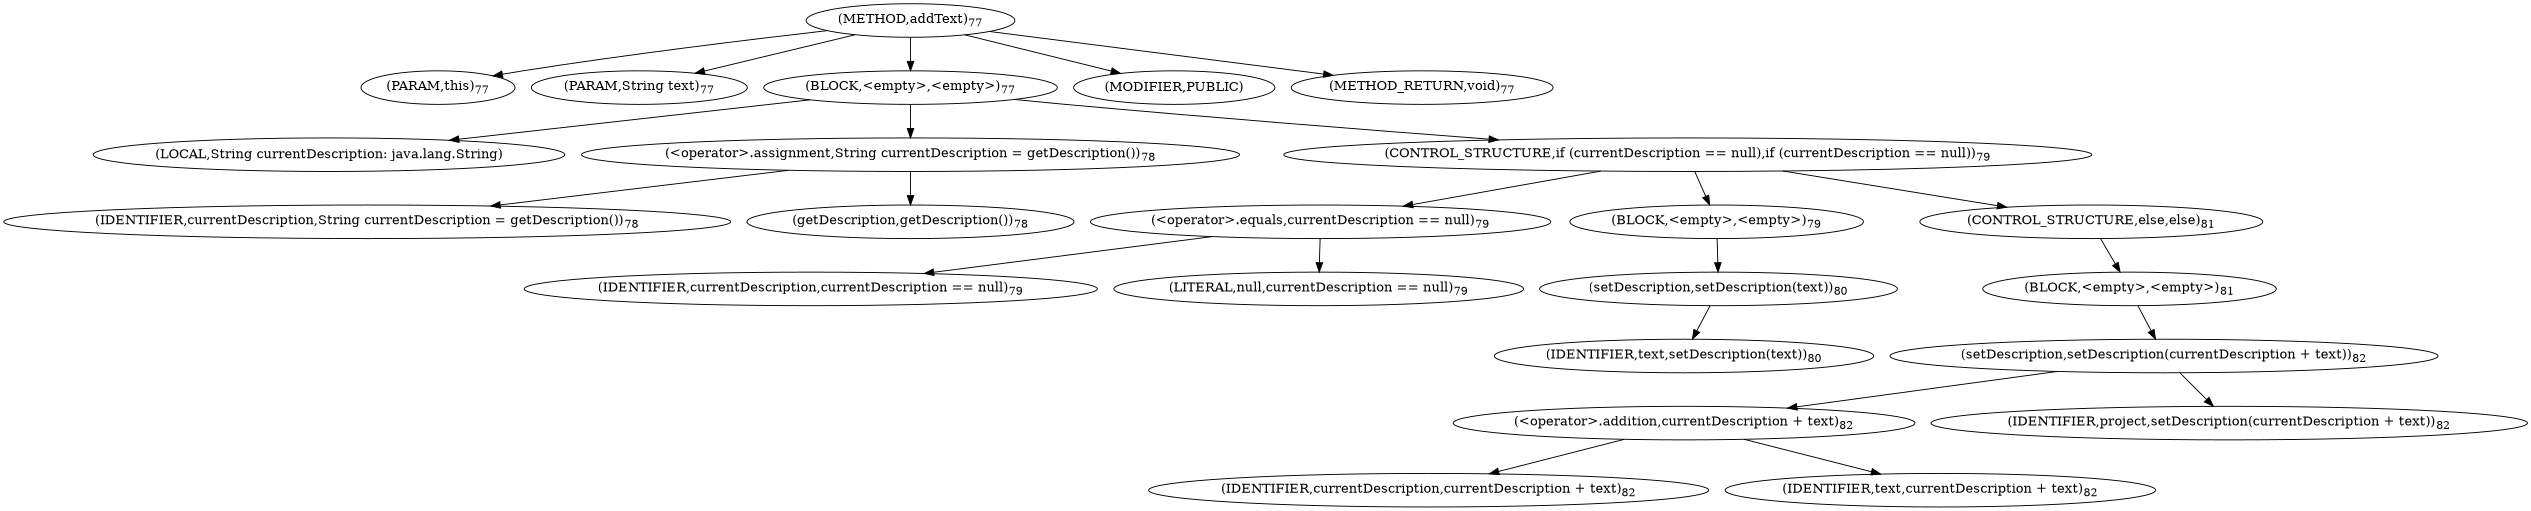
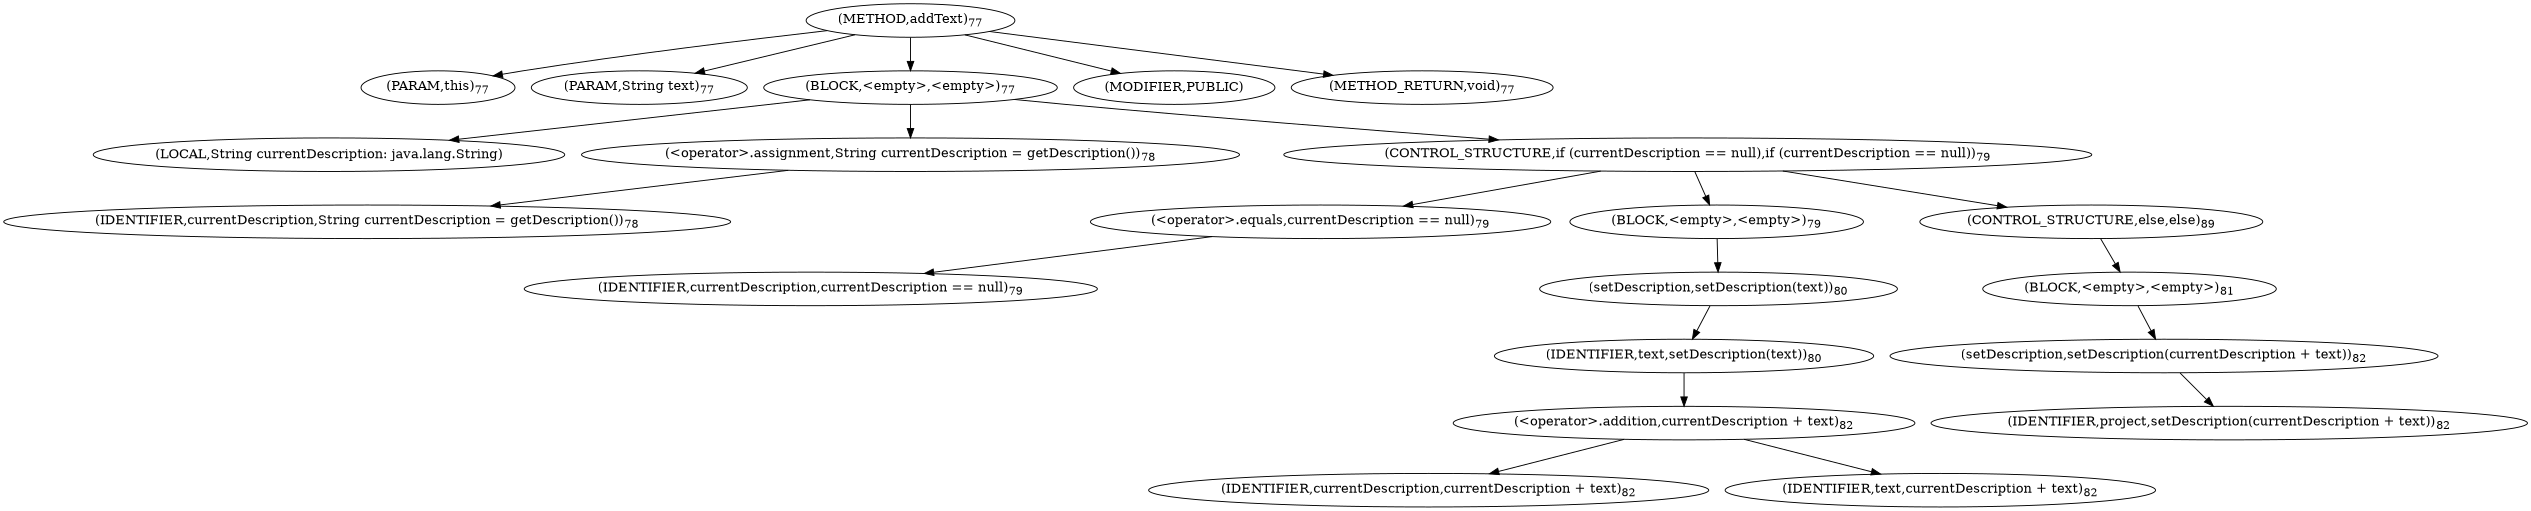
  digraph {
    n1 [label=<(METHOD,addText)<SUB>77</SUB>>]
    n2 [label=<(PARAM,this)<SUB>77</SUB>>]
    n3 [label=<(PARAM,String text)<SUB>77</SUB>>]
    n4 [label=<(BLOCK,&lt;empty&gt;,&lt;empty&gt;)<SUB>77</SUB>>]
    n5 [label=<(MODIFIER,PUBLIC)>]
    n6 [label=<(METHOD_RETURN,void)<SUB>77</SUB>>]
    n7 [label=<(LOCAL,String currentDescription: java.lang.String)>]
    n8 [label=<(&lt;operator&gt;.assignment,String currentDescription = getDescription())<SUB>78</SUB>>]
    n9 [label=<(CONTROL_STRUCTURE,if (currentDescription == null),if (currentDescription == null))<SUB>79</SUB>>]
    n10 [label=<(IDENTIFIER,currentDescription,String currentDescription = getDescription())<SUB>78</SUB>>]
-   n11 [label=<(getDescription,getDescription())<SUB>78</SUB>>]
    n12 [label=<(&lt;operator&gt;.equals,currentDescription == null)<SUB>79</SUB>>]
    n13 [label=<(BLOCK,&lt;empty&gt;,&lt;empty&gt;)<SUB>79</SUB>>]
-   n14 [label=<(CONTROL_STRUCTURE,else,else)<SUB>81</SUB>>]
+   n14 [label=<(CONTROL_STRUCTURE,else,else)<SUB>89</SUB>>]
    n15 [label=<(IDENTIFIER,currentDescription,currentDescription == null)<SUB>79</SUB>>]
-   n16 [label=<(LITERAL,null,currentDescription == null)<SUB>79</SUB>>]
    n17 [label=<(setDescription,setDescription(text))<SUB>80</SUB>>]
    n18 [label=<(BLOCK,&lt;empty&gt;,&lt;empty&gt;)<SUB>81</SUB>>]
    n19 [label=<(IDENTIFIER,text,setDescription(text))<SUB>80</SUB>>]
    n20 [label=<(setDescription,setDescription(currentDescription + text))<SUB>82</SUB>>]
    n21 [label=<(IDENTIFIER,project,setDescription(currentDescription + text))<SUB>82</SUB>>]
    n22 [label=<(&lt;operator&gt;.addition,currentDescription + text)<SUB>82</SUB>>]
    n23 [label=<(IDENTIFIER,currentDescription,currentDescription + text)<SUB>82</SUB>>]
    n24 [label=<(IDENTIFIER,text,currentDescription + text)<SUB>82</SUB>>]
    n1 -> n2
    n1 -> n3
    n1 -> n4
    n1 -> n5
    n1 -> n6
    n4 -> n7
    n4 -> n8
    n4 -> n9
    n8 -> n10
-   n8 -> n11
    n9 -> n12
    n9 -> n13
    n9 -> n14
    n12 -> n15
-   n12 -> n16
    n13 -> n17
    n14 -> n18
    n17 -> n19
    n18 -> n20
    n20 -> n21
-   n20 -> n22
+   n19 -> n22
    n22 -> n23
    n22 -> n24
  }
